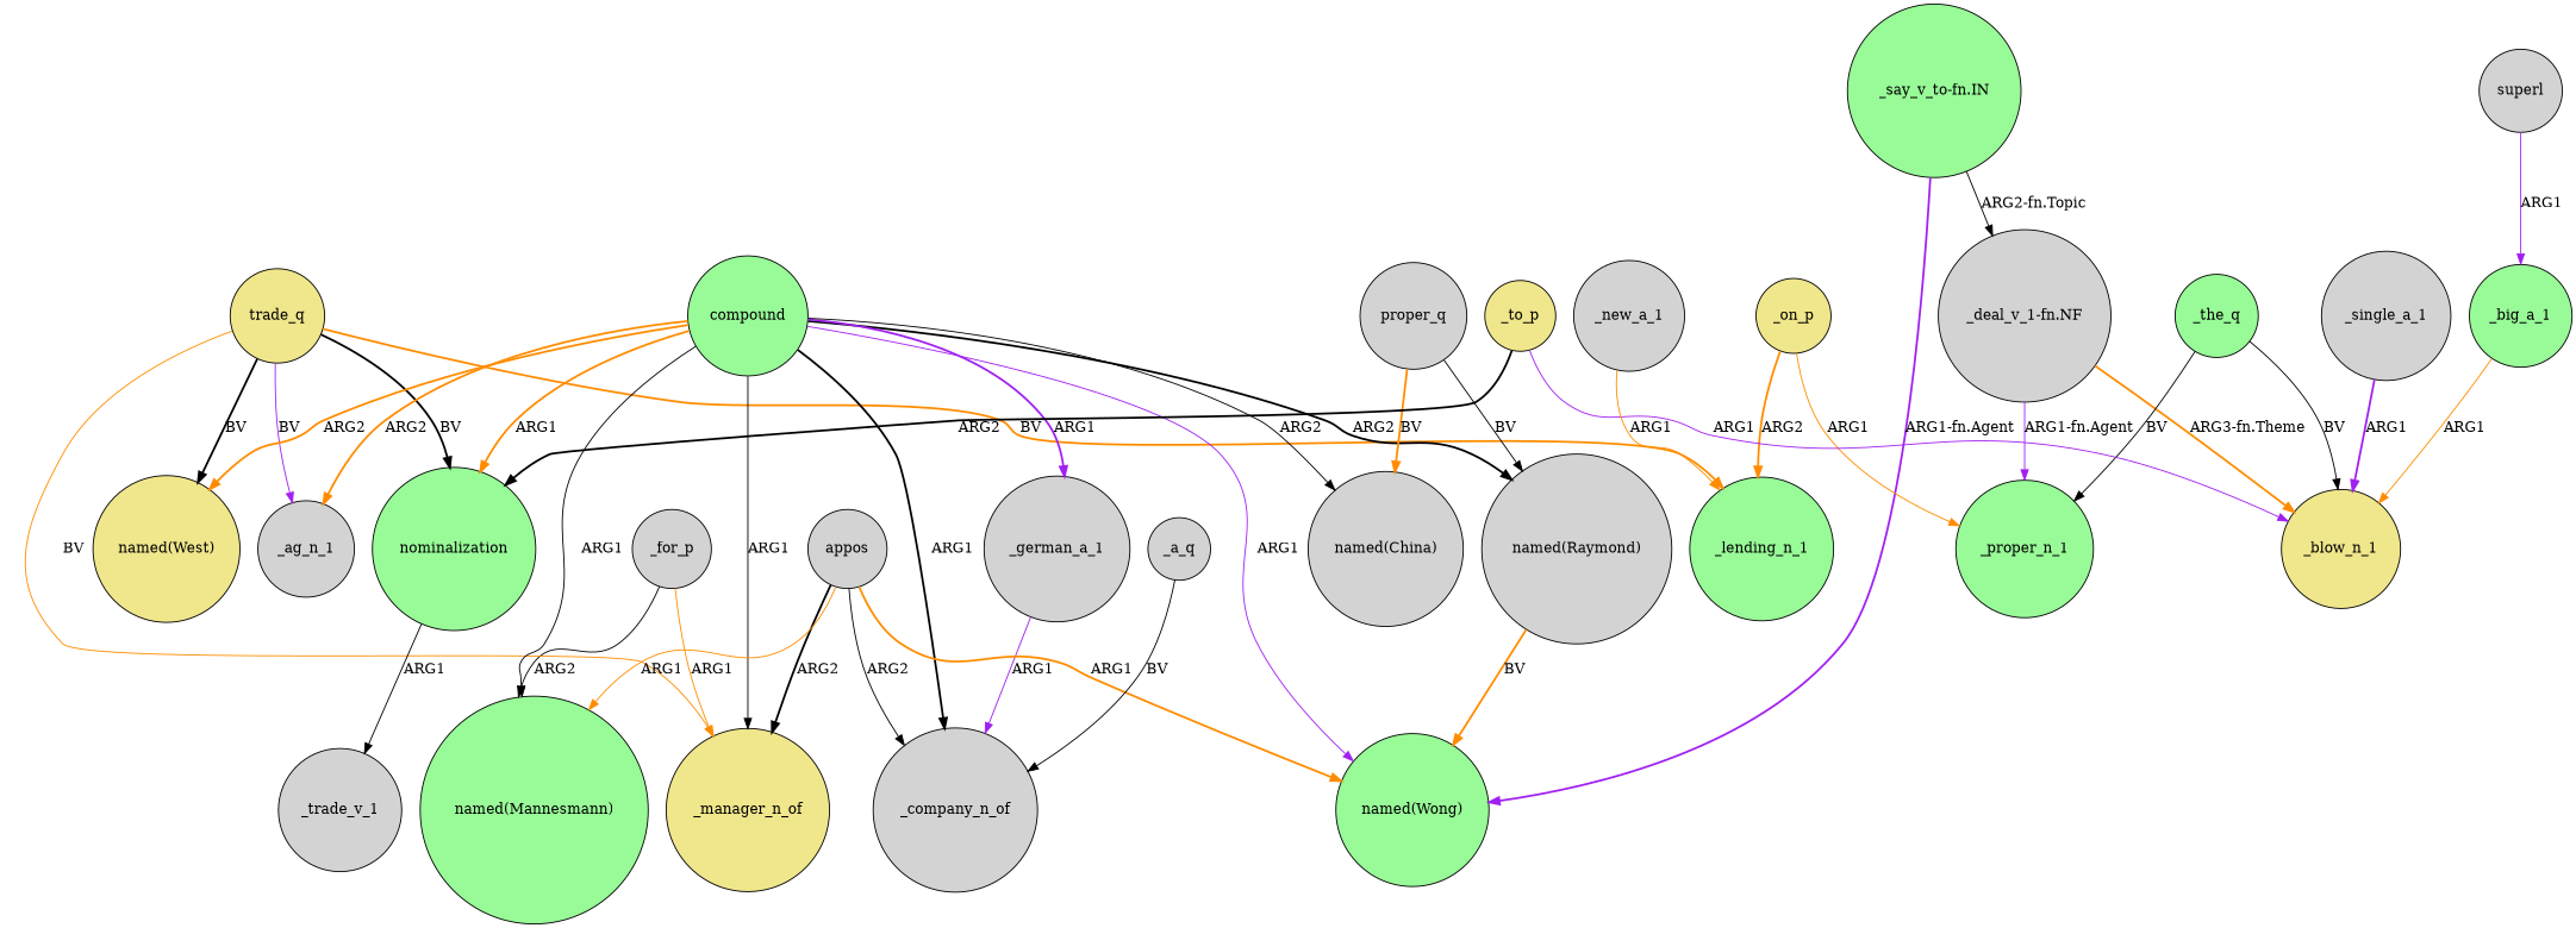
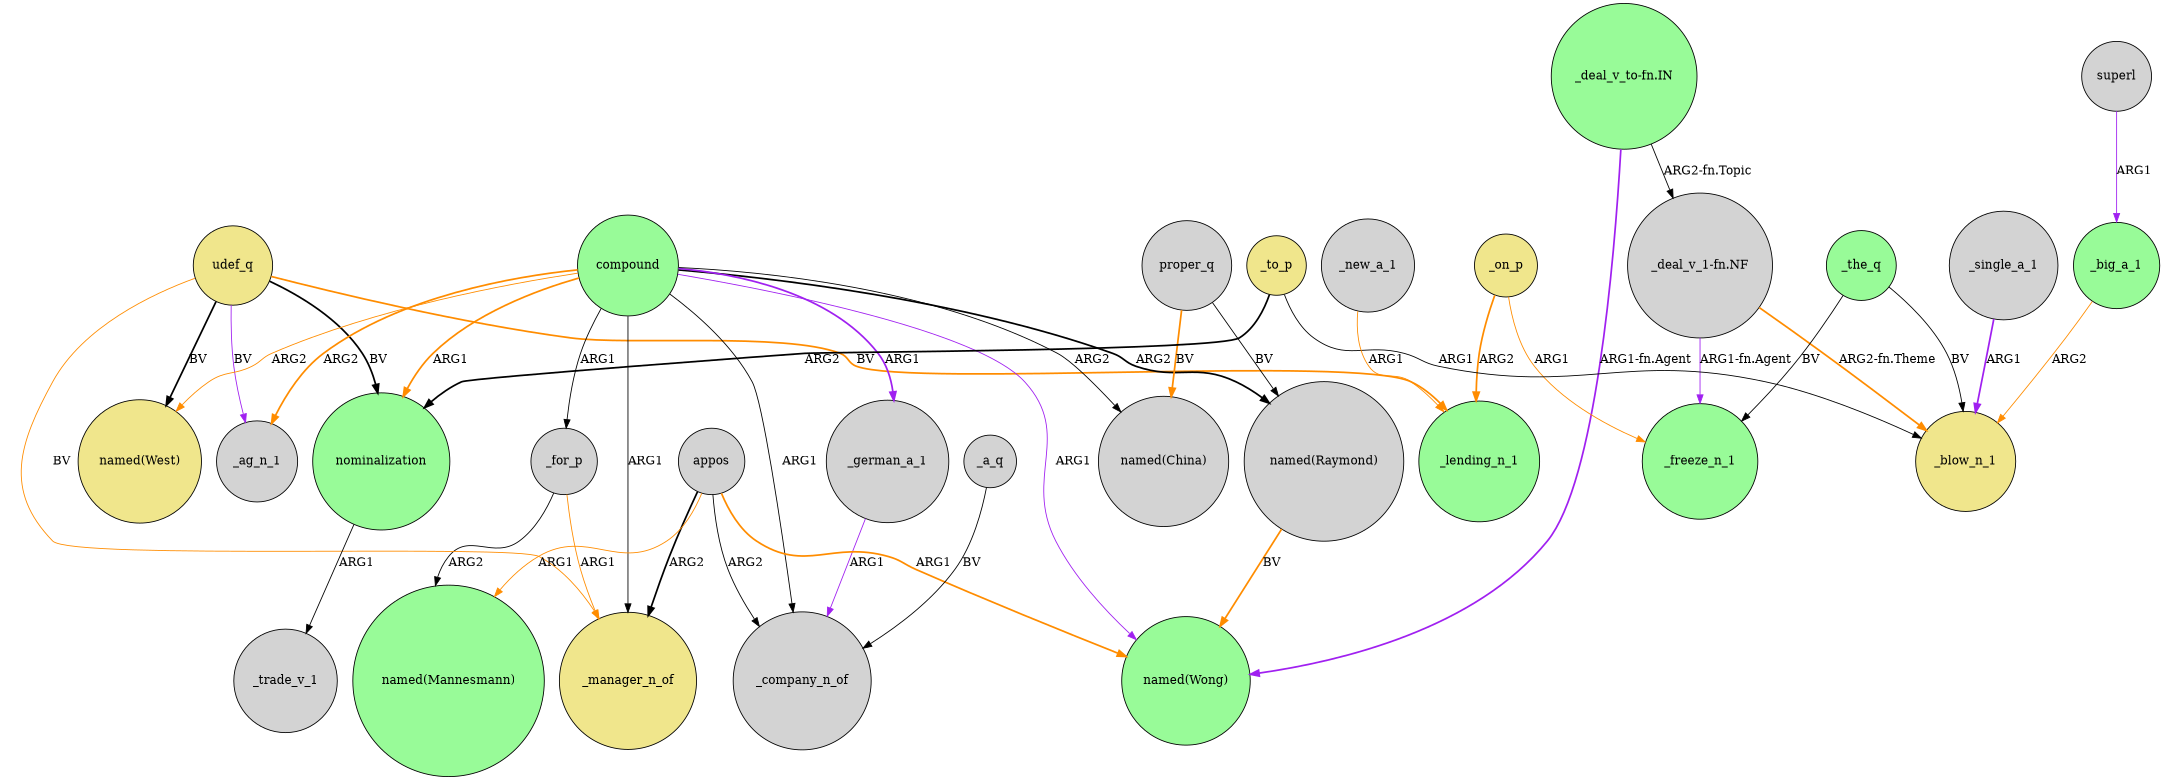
  digraph {
    node [fillcolor=lightgrey shape=circle style=filled]
    edge [color=black style=solid]
    _manager_n_of [fillcolor=khaki]
    _for_p
    "named(Mannesmann)" [fillcolor=palegreen]
-   udef_q [fillcolor=khaki label=trade_q]
+   udef_q [fillcolor=khaki]
    "named(West)" [fillcolor=khaki]
    _lending_n_1 [fillcolor=palegreen]
    nominalization [fillcolor=palegreen]
    _ag_n_1
    _trade_v_1
    compound [fillcolor=palegreen]
    "named(Wong)" [fillcolor=palegreen]
    "named(Raymond)"
    _german_a_1
    _company_n_of
    "named(China)"
-   _freeze_n_1 [fillcolor=palegreen label=_proper_n_1]
+   _freeze_n_1 [fillcolor=palegreen]
    "_deal_v_1-fn.NF"
    _blow_n_1 [fillcolor=khaki]
-   "_say_v_to-fn.IN" [fillcolor=palegreen]
+   "_say_v_to-fn.IN" [fillcolor=palegreen label="_deal_v_to-fn.IN"]
    proper_q
    _the_q [fillcolor=palegreen]
    appos
    _big_a_1 [fillcolor=palegreen]
    _on_p [fillcolor=khaki]
    _to_p [fillcolor=khaki]
    _a_q
    superl
    _new_a_1
    _single_a_1
    _for_p -> _manager_n_of [color=darkorange label=ARG1]
    _for_p -> "named(Mannesmann)" [label=ARG2]
    udef_q -> _manager_n_of [color=darkorange label=BV]
    udef_q -> "named(West)" [label=BV style=bold]
    udef_q -> _lending_n_1 [color=darkorange label=BV style=bold]
    udef_q -> nominalization [label=BV style=bold]
    udef_q -> _ag_n_1 [color=purple label=BV]
    nominalization -> _trade_v_1 [label=ARG1]
    compound -> _manager_n_of [label=ARG1]
-   compound -> "named(Mannesmann)" [label=ARG1]
-   compound -> "named(West)" [color=darkorange label=ARG2 style=bold]
+   compound -> _for_p [label=ARG1]
+   compound -> "named(West)" [color=darkorange label=ARG2]
    compound -> nominalization [color=darkorange label=ARG1 style=bold]
    compound -> _ag_n_1 [color=darkorange label=ARG2 style=bold]
    compound -> "named(Wong)" [color=purple label=ARG1]
    compound -> "named(Raymond)" [label=ARG2 style=bold]
    compound -> _german_a_1 [color=purple label=ARG1 style=bold]
-   compound -> _company_n_of [label=ARG1 style=bold]
+   compound -> _company_n_of [label=ARG1]
    compound -> "named(China)" [label=ARG2]
    "named(Raymond)" -> "named(Wong)" [color=darkorange label=BV style=bold]
    _german_a_1 -> _company_n_of [color=purple label=ARG1]
    "_deal_v_1-fn.NF" -> _freeze_n_1 [color=purple label="ARG1-fn.Agent"]
-   "_deal_v_1-fn.NF" -> _blow_n_1 [color=darkorange label="ARG3-fn.Theme" style=bold]
+   "_deal_v_1-fn.NF" -> _blow_n_1 [color=darkorange label="ARG2-fn.Theme" style=bold]
    "_say_v_to-fn.IN" -> "named(Wong)" [color=purple label="ARG1-fn.Agent" style=bold]
    "_say_v_to-fn.IN" -> "_deal_v_1-fn.NF" [label="ARG2-fn.Topic"]
    proper_q -> "named(Raymond)" [label=BV]
    proper_q -> "named(China)" [color=darkorange label=BV style=bold]
    _the_q -> _freeze_n_1 [label=BV]
    _the_q -> _blow_n_1 [label=BV]
    appos -> _manager_n_of [label=ARG2 style=bold]
    appos -> "named(Mannesmann)" [color=darkorange label=ARG1]
    appos -> "named(Wong)" [color=darkorange label=ARG1 style=bold]
    appos -> _company_n_of [label=ARG2]
-   _big_a_1 -> _blow_n_1 [color=darkorange label=ARG1]
+   _big_a_1 -> _blow_n_1 [color=darkorange label=ARG2]
    _on_p -> _lending_n_1 [color=darkorange label=ARG2 style=bold]
    _on_p -> _freeze_n_1 [color=darkorange label=ARG1]
    _to_p -> nominalization [label=ARG2 style=bold]
-   _to_p -> _blow_n_1 [color=purple label=ARG1]
+   _to_p -> _blow_n_1 [label=ARG1]
    _a_q -> _company_n_of [label=BV]
    superl -> _big_a_1 [color=purple label=ARG1]
    _new_a_1 -> _lending_n_1 [color=darkorange label=ARG1]
    _single_a_1 -> _blow_n_1 [color=purple label=ARG1 style=bold]
  }
